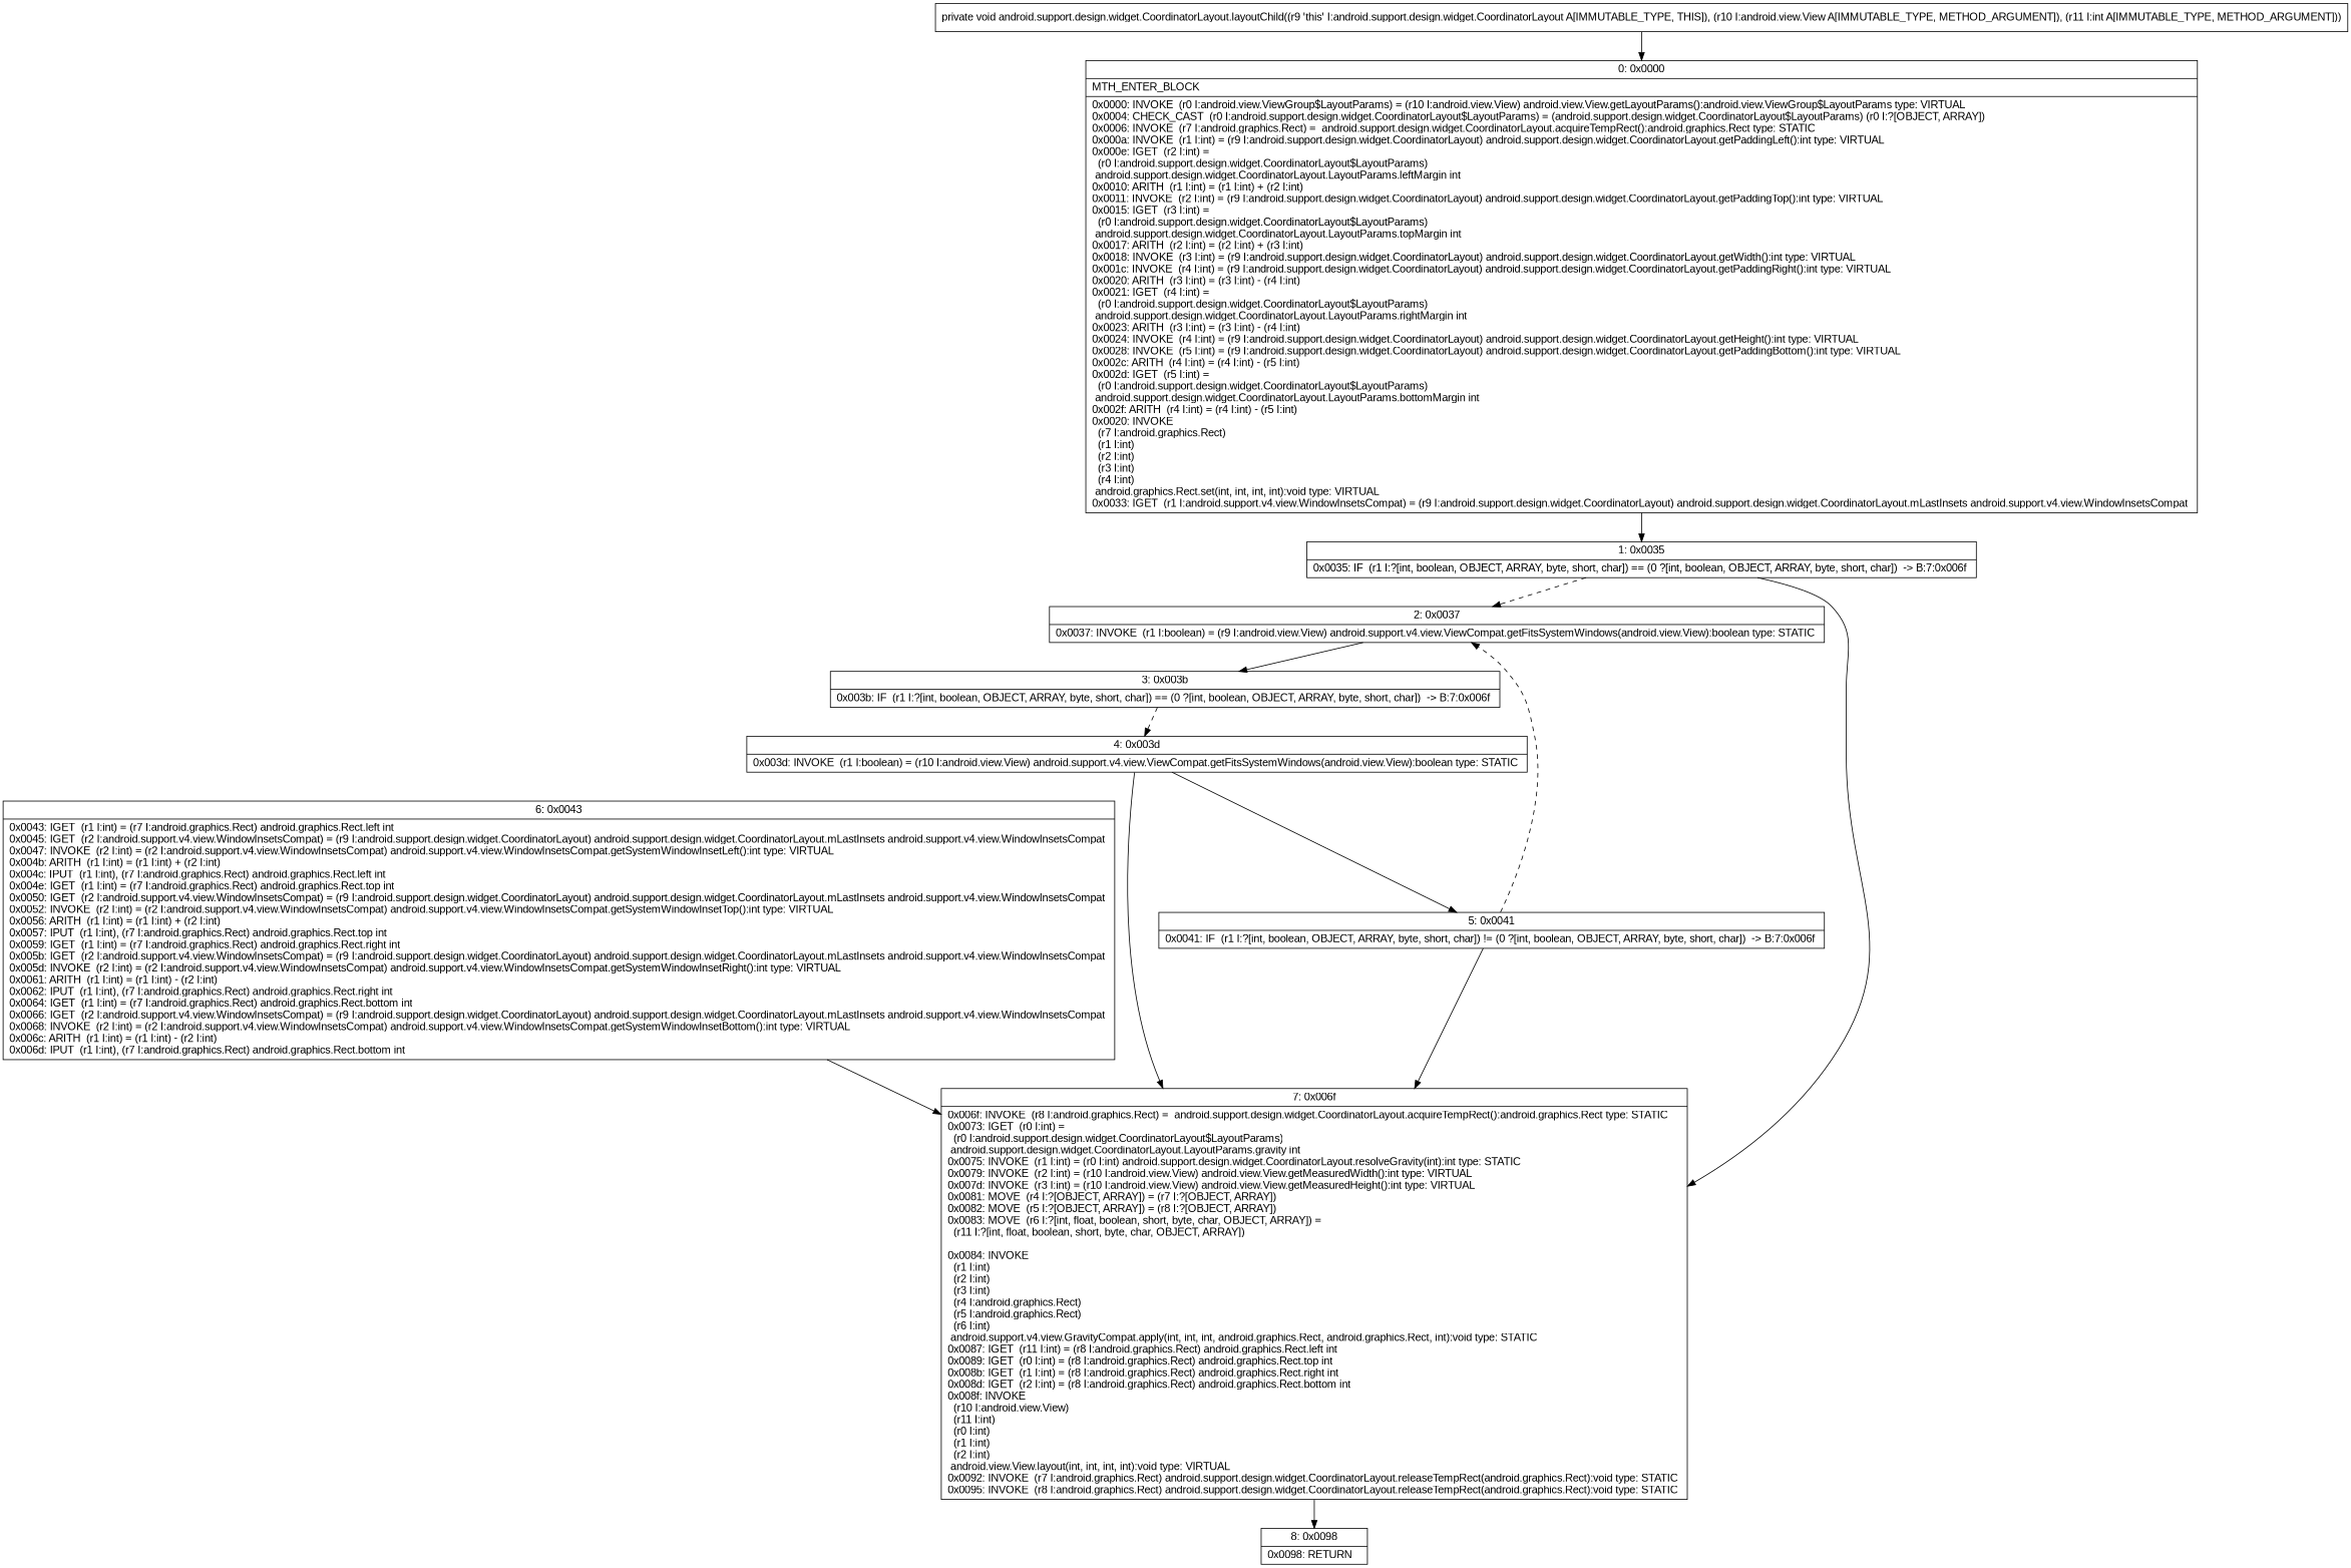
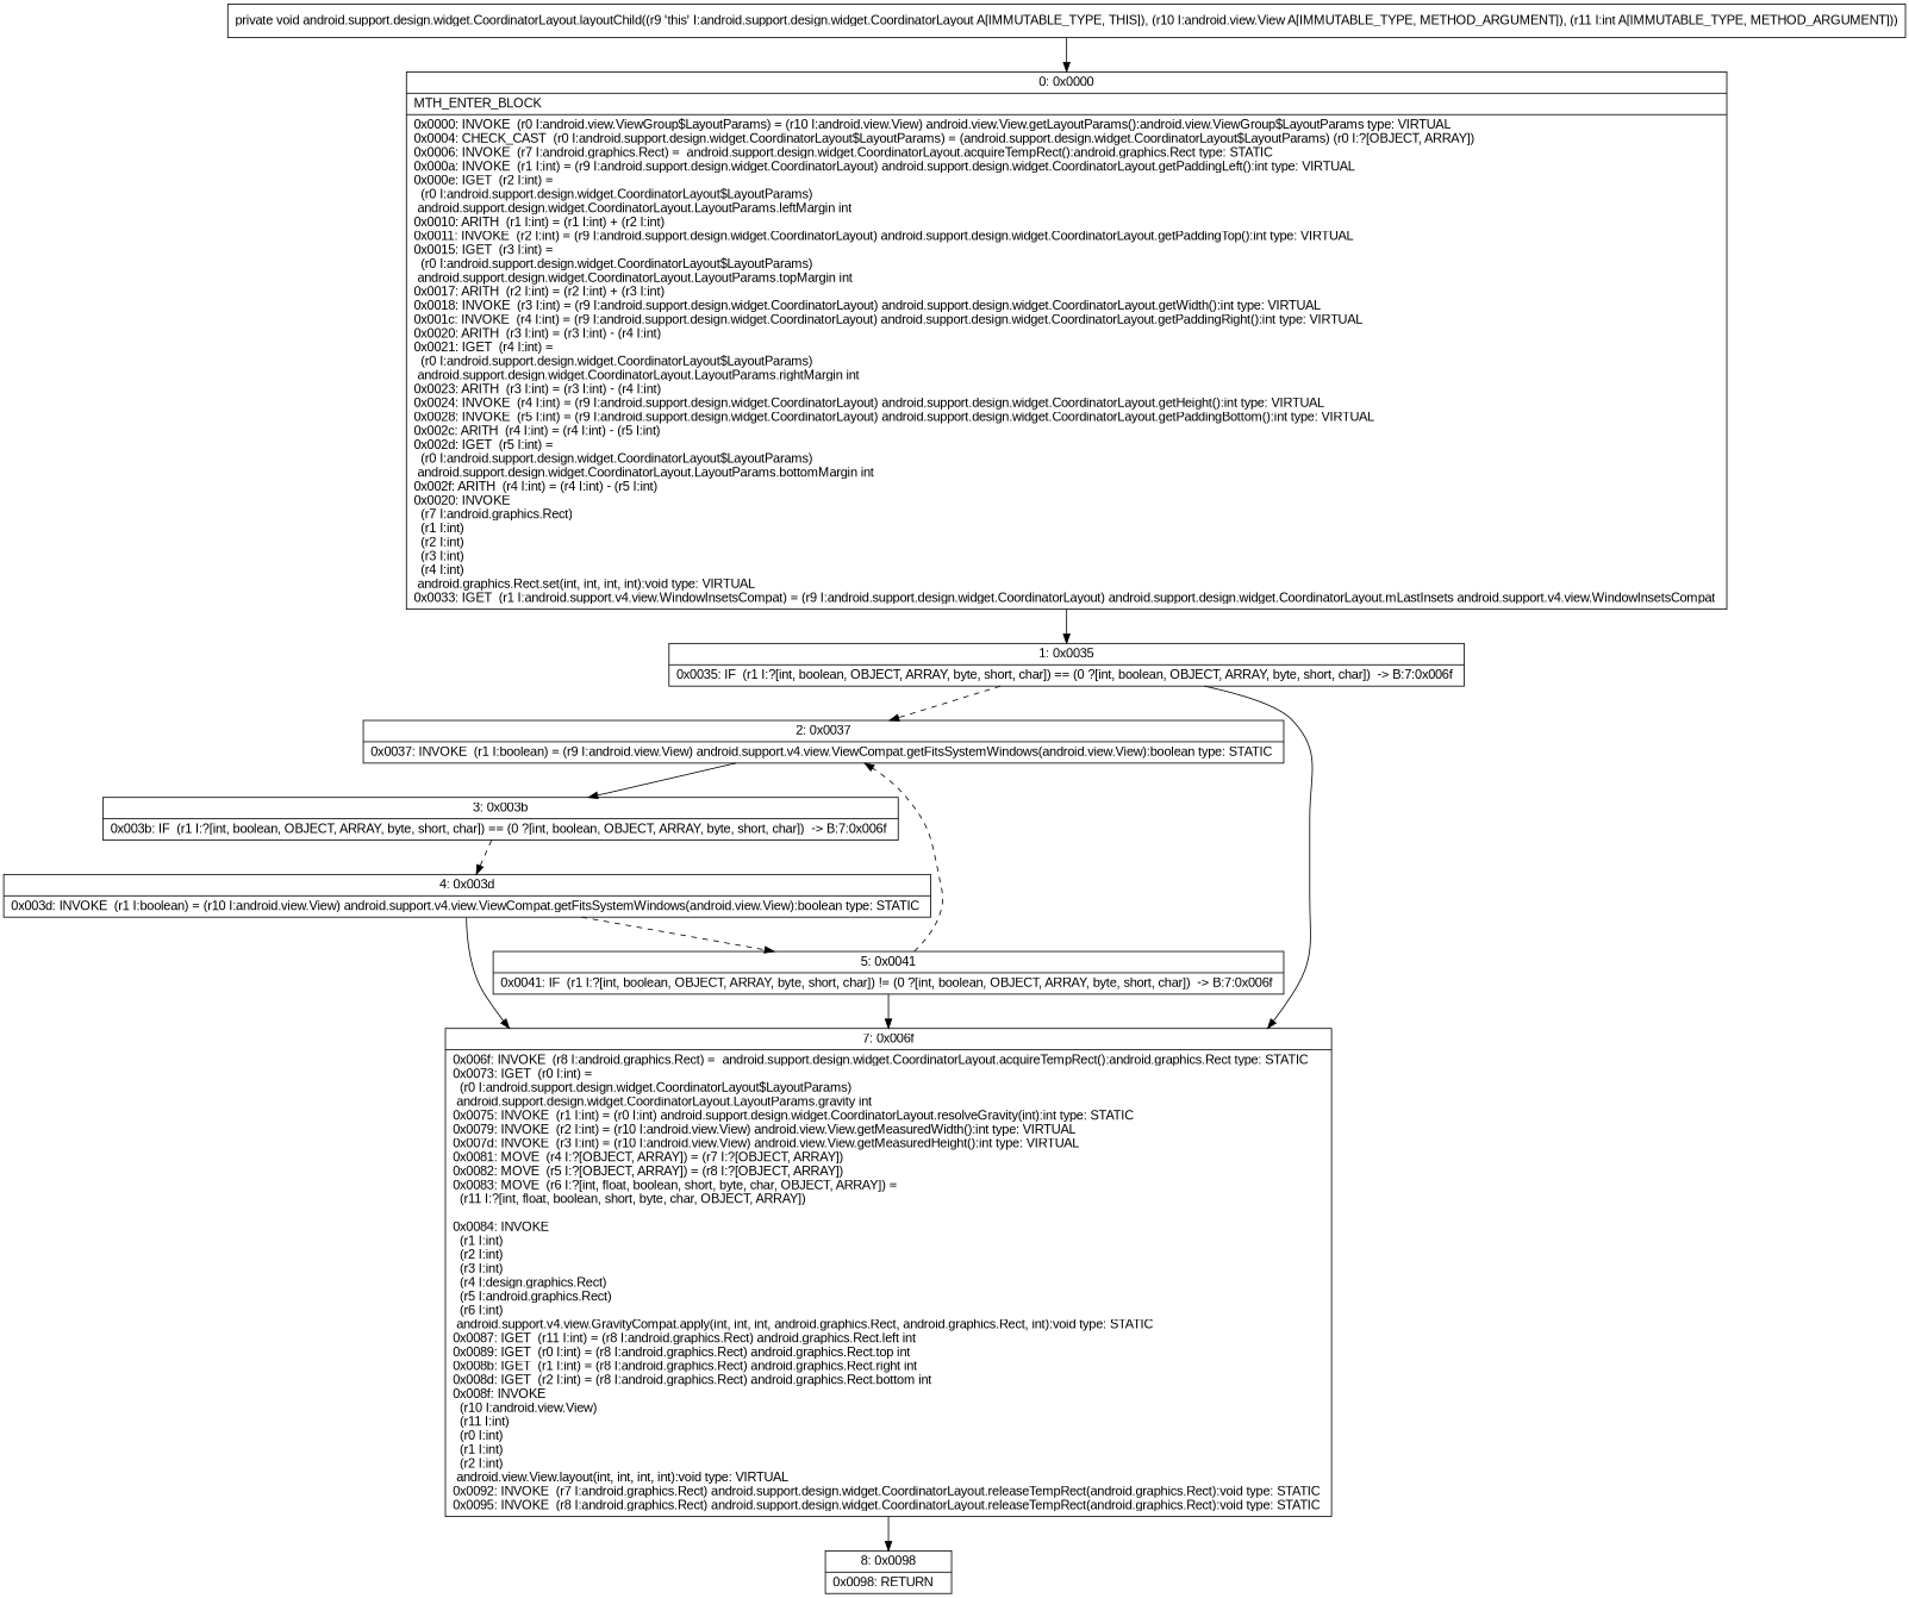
  digraph {
    fontname="Liberation Sans"
    node [fontname="Liberation Sans" shape=record]
    edge [fontname="Liberation Sans"]
    n1 [label="{0\:\ 0x0000|MTH_ENTER_BLOCK\l|0x0000: INVOKE  (r0 I:android.view.ViewGroup$LayoutParams) = (r10 I:android.view.View) android.view.View.getLayoutParams():android.view.ViewGroup$LayoutParams type: VIRTUAL \l0x0004: CHECK_CAST  (r0 I:android.support.design.widget.CoordinatorLayout$LayoutParams) = (android.support.design.widget.CoordinatorLayout$LayoutParams) (r0 I:?[OBJECT, ARRAY]) \l0x0006: INVOKE  (r7 I:android.graphics.Rect) =  android.support.design.widget.CoordinatorLayout.acquireTempRect():android.graphics.Rect type: STATIC \l0x000a: INVOKE  (r1 I:int) = (r9 I:android.support.design.widget.CoordinatorLayout) android.support.design.widget.CoordinatorLayout.getPaddingLeft():int type: VIRTUAL \l0x000e: IGET  (r2 I:int) = \l  (r0 I:android.support.design.widget.CoordinatorLayout$LayoutParams)\l android.support.design.widget.CoordinatorLayout.LayoutParams.leftMargin int \l0x0010: ARITH  (r1 I:int) = (r1 I:int) + (r2 I:int) \l0x0011: INVOKE  (r2 I:int) = (r9 I:android.support.design.widget.CoordinatorLayout) android.support.design.widget.CoordinatorLayout.getPaddingTop():int type: VIRTUAL \l0x0015: IGET  (r3 I:int) = \l  (r0 I:android.support.design.widget.CoordinatorLayout$LayoutParams)\l android.support.design.widget.CoordinatorLayout.LayoutParams.topMargin int \l0x0017: ARITH  (r2 I:int) = (r2 I:int) + (r3 I:int) \l0x0018: INVOKE  (r3 I:int) = (r9 I:android.support.design.widget.CoordinatorLayout) android.support.design.widget.CoordinatorLayout.getWidth():int type: VIRTUAL \l0x001c: INVOKE  (r4 I:int) = (r9 I:android.support.design.widget.CoordinatorLayout) android.support.design.widget.CoordinatorLayout.getPaddingRight():int type: VIRTUAL \l0x0020: ARITH  (r3 I:int) = (r3 I:int) \- (r4 I:int) \l0x0021: IGET  (r4 I:int) = \l  (r0 I:android.support.design.widget.CoordinatorLayout$LayoutParams)\l android.support.design.widget.CoordinatorLayout.LayoutParams.rightMargin int \l0x0023: ARITH  (r3 I:int) = (r3 I:int) \- (r4 I:int) \l0x0024: INVOKE  (r4 I:int) = (r9 I:android.support.design.widget.CoordinatorLayout) android.support.design.widget.CoordinatorLayout.getHeight():int type: VIRTUAL \l0x0028: INVOKE  (r5 I:int) = (r9 I:android.support.design.widget.CoordinatorLayout) android.support.design.widget.CoordinatorLayout.getPaddingBottom():int type: VIRTUAL \l0x002c: ARITH  (r4 I:int) = (r4 I:int) \- (r5 I:int) \l0x002d: IGET  (r5 I:int) = \l  (r0 I:android.support.design.widget.CoordinatorLayout$LayoutParams)\l android.support.design.widget.CoordinatorLayout.LayoutParams.bottomMargin int \l0x002f: ARITH  (r4 I:int) = (r4 I:int) \- (r5 I:int) \l0x0020: INVOKE  \l  (r7 I:android.graphics.Rect)\l  (r1 I:int)\l  (r2 I:int)\l  (r3 I:int)\l  (r4 I:int)\l android.graphics.Rect.set(int, int, int, int):void type: VIRTUAL \l0x0033: IGET  (r1 I:android.support.v4.view.WindowInsetsCompat) = (r9 I:android.support.design.widget.CoordinatorLayout) android.support.design.widget.CoordinatorLayout.mLastInsets android.support.v4.view.WindowInsetsCompat \l}"]
    n2 [label="{1\:\ 0x0035|0x0035: IF  (r1 I:?[int, boolean, OBJECT, ARRAY, byte, short, char]) == (0 ?[int, boolean, OBJECT, ARRAY, byte, short, char])  \-\> B:7:0x006f \l}"]
    n3 [label="{2\:\ 0x0037|0x0037: INVOKE  (r1 I:boolean) = (r9 I:android.view.View) android.support.v4.view.ViewCompat.getFitsSystemWindows(android.view.View):boolean type: STATIC \l}"]
-   n4 [label="{7\:\ 0x006f|0x006f: INVOKE  (r8 I:android.graphics.Rect) =  android.support.design.widget.CoordinatorLayout.acquireTempRect():android.graphics.Rect type: STATIC \l0x0073: IGET  (r0 I:int) = \l  (r0 I:android.support.design.widget.CoordinatorLayout$LayoutParams)\l android.support.design.widget.CoordinatorLayout.LayoutParams.gravity int \l0x0075: INVOKE  (r1 I:int) = (r0 I:int) android.support.design.widget.CoordinatorLayout.resolveGravity(int):int type: STATIC \l0x0079: INVOKE  (r2 I:int) = (r10 I:android.view.View) android.view.View.getMeasuredWidth():int type: VIRTUAL \l0x007d: INVOKE  (r3 I:int) = (r10 I:android.view.View) android.view.View.getMeasuredHeight():int type: VIRTUAL \l0x0081: MOVE  (r4 I:?[OBJECT, ARRAY]) = (r7 I:?[OBJECT, ARRAY]) \l0x0082: MOVE  (r5 I:?[OBJECT, ARRAY]) = (r8 I:?[OBJECT, ARRAY]) \l0x0083: MOVE  (r6 I:?[int, float, boolean, short, byte, char, OBJECT, ARRAY]) = \l  (r11 I:?[int, float, boolean, short, byte, char, OBJECT, ARRAY])\l \l0x0084: INVOKE  \l  (r1 I:int)\l  (r2 I:int)\l  (r3 I:int)\l  (r4 I:android.graphics.Rect)\l  (r5 I:android.graphics.Rect)\l  (r6 I:int)\l android.support.v4.view.GravityCompat.apply(int, int, int, android.graphics.Rect, android.graphics.Rect, int):void type: STATIC \l0x0087: IGET  (r11 I:int) = (r8 I:android.graphics.Rect) android.graphics.Rect.left int \l0x0089: IGET  (r0 I:int) = (r8 I:android.graphics.Rect) android.graphics.Rect.top int \l0x008b: IGET  (r1 I:int) = (r8 I:android.graphics.Rect) android.graphics.Rect.right int \l0x008d: IGET  (r2 I:int) = (r8 I:android.graphics.Rect) android.graphics.Rect.bottom int \l0x008f: INVOKE  \l  (r10 I:android.view.View)\l  (r11 I:int)\l  (r0 I:int)\l  (r1 I:int)\l  (r2 I:int)\l android.view.View.layout(int, int, int, int):void type: VIRTUAL \l0x0092: INVOKE  (r7 I:android.graphics.Rect) android.support.design.widget.CoordinatorLayout.releaseTempRect(android.graphics.Rect):void type: STATIC \l0x0095: INVOKE  (r8 I:android.graphics.Rect) android.support.design.widget.CoordinatorLayout.releaseTempRect(android.graphics.Rect):void type: STATIC \l}"]
+   n4 [label="{7\:\ 0x006f|0x006f: INVOKE  (r8 I:android.graphics.Rect) =  android.support.design.widget.CoordinatorLayout.acquireTempRect():android.graphics.Rect type: STATIC \l0x0073: IGET  (r0 I:int) = \l  (r0 I:android.support.design.widget.CoordinatorLayout$LayoutParams)\l android.support.design.widget.CoordinatorLayout.LayoutParams.gravity int \l0x0075: INVOKE  (r1 I:int) = (r0 I:int) android.support.design.widget.CoordinatorLayout.resolveGravity(int):int type: STATIC \l0x0079: INVOKE  (r2 I:int) = (r10 I:android.view.View) android.view.View.getMeasuredWidth():int type: VIRTUAL \l0x007d: INVOKE  (r3 I:int) = (r10 I:android.view.View) android.view.View.getMeasuredHeight():int type: VIRTUAL \l0x0081: MOVE  (r4 I:?[OBJECT, ARRAY]) = (r7 I:?[OBJECT, ARRAY]) \l0x0082: MOVE  (r5 I:?[OBJECT, ARRAY]) = (r8 I:?[OBJECT, ARRAY]) \l0x0083: MOVE  (r6 I:?[int, float, boolean, short, byte, char, OBJECT, ARRAY]) = \l  (r11 I:?[int, float, boolean, short, byte, char, OBJECT, ARRAY])\l \l0x0084: INVOKE  \l  (r1 I:int)\l  (r2 I:int)\l  (r3 I:int)\l  (r4 I:design.graphics.Rect)\l  (r5 I:android.graphics.Rect)\l  (r6 I:int)\l android.support.v4.view.GravityCompat.apply(int, int, int, android.graphics.Rect, android.graphics.Rect, int):void type: STATIC \l0x0087: IGET  (r11 I:int) = (r8 I:android.graphics.Rect) android.graphics.Rect.left int \l0x0089: IGET  (r0 I:int) = (r8 I:android.graphics.Rect) android.graphics.Rect.top int \l0x008b: IGET  (r1 I:int) = (r8 I:android.graphics.Rect) android.graphics.Rect.right int \l0x008d: IGET  (r2 I:int) = (r8 I:android.graphics.Rect) android.graphics.Rect.bottom int \l0x008f: INVOKE  \l  (r10 I:android.view.View)\l  (r11 I:int)\l  (r0 I:int)\l  (r1 I:int)\l  (r2 I:int)\l android.view.View.layout(int, int, int, int):void type: VIRTUAL \l0x0092: INVOKE  (r7 I:android.graphics.Rect) android.support.design.widget.CoordinatorLayout.releaseTempRect(android.graphics.Rect):void type: STATIC \l0x0095: INVOKE  (r8 I:android.graphics.Rect) android.support.design.widget.CoordinatorLayout.releaseTempRect(android.graphics.Rect):void type: STATIC \l}"]
    n5 [label="{3\:\ 0x003b|0x003b: IF  (r1 I:?[int, boolean, OBJECT, ARRAY, byte, short, char]) == (0 ?[int, boolean, OBJECT, ARRAY, byte, short, char])  \-\> B:7:0x006f \l}"]
    n6 [label="{8\:\ 0x0098|0x0098: RETURN   \l}"]
    n7 [label="{4\:\ 0x003d|0x003d: INVOKE  (r1 I:boolean) = (r10 I:android.view.View) android.support.v4.view.ViewCompat.getFitsSystemWindows(android.view.View):boolean type: STATIC \l}"]
    n8 [label="{5\:\ 0x0041|0x0041: IF  (r1 I:?[int, boolean, OBJECT, ARRAY, byte, short, char]) != (0 ?[int, boolean, OBJECT, ARRAY, byte, short, char])  \-\> B:7:0x006f \l}"]
-   n9 [label="{6\:\ 0x0043|0x0043: IGET  (r1 I:int) = (r7 I:android.graphics.Rect) android.graphics.Rect.left int \l0x0045: IGET  (r2 I:android.support.v4.view.WindowInsetsCompat) = (r9 I:android.support.design.widget.CoordinatorLayout) android.support.design.widget.CoordinatorLayout.mLastInsets android.support.v4.view.WindowInsetsCompat \l0x0047: INVOKE  (r2 I:int) = (r2 I:android.support.v4.view.WindowInsetsCompat) android.support.v4.view.WindowInsetsCompat.getSystemWindowInsetLeft():int type: VIRTUAL \l0x004b: ARITH  (r1 I:int) = (r1 I:int) + (r2 I:int) \l0x004c: IPUT  (r1 I:int), (r7 I:android.graphics.Rect) android.graphics.Rect.left int \l0x004e: IGET  (r1 I:int) = (r7 I:android.graphics.Rect) android.graphics.Rect.top int \l0x0050: IGET  (r2 I:android.support.v4.view.WindowInsetsCompat) = (r9 I:android.support.design.widget.CoordinatorLayout) android.support.design.widget.CoordinatorLayout.mLastInsets android.support.v4.view.WindowInsetsCompat \l0x0052: INVOKE  (r2 I:int) = (r2 I:android.support.v4.view.WindowInsetsCompat) android.support.v4.view.WindowInsetsCompat.getSystemWindowInsetTop():int type: VIRTUAL \l0x0056: ARITH  (r1 I:int) = (r1 I:int) + (r2 I:int) \l0x0057: IPUT  (r1 I:int), (r7 I:android.graphics.Rect) android.graphics.Rect.top int \l0x0059: IGET  (r1 I:int) = (r7 I:android.graphics.Rect) android.graphics.Rect.right int \l0x005b: IGET  (r2 I:android.support.v4.view.WindowInsetsCompat) = (r9 I:android.support.design.widget.CoordinatorLayout) android.support.design.widget.CoordinatorLayout.mLastInsets android.support.v4.view.WindowInsetsCompat \l0x005d: INVOKE  (r2 I:int) = (r2 I:android.support.v4.view.WindowInsetsCompat) android.support.v4.view.WindowInsetsCompat.getSystemWindowInsetRight():int type: VIRTUAL \l0x0061: ARITH  (r1 I:int) = (r1 I:int) \- (r2 I:int) \l0x0062: IPUT  (r1 I:int), (r7 I:android.graphics.Rect) android.graphics.Rect.right int \l0x0064: IGET  (r1 I:int) = (r7 I:android.graphics.Rect) android.graphics.Rect.bottom int \l0x0066: IGET  (r2 I:android.support.v4.view.WindowInsetsCompat) = (r9 I:android.support.design.widget.CoordinatorLayout) android.support.design.widget.CoordinatorLayout.mLastInsets android.support.v4.view.WindowInsetsCompat \l0x0068: INVOKE  (r2 I:int) = (r2 I:android.support.v4.view.WindowInsetsCompat) android.support.v4.view.WindowInsetsCompat.getSystemWindowInsetBottom():int type: VIRTUAL \l0x006c: ARITH  (r1 I:int) = (r1 I:int) \- (r2 I:int) \l0x006d: IPUT  (r1 I:int), (r7 I:android.graphics.Rect) android.graphics.Rect.bottom int \l}"]
    n10 [label="{private void android.support.design.widget.CoordinatorLayout.layoutChild((r9 'this' I:android.support.design.widget.CoordinatorLayout A[IMMUTABLE_TYPE, THIS]), (r10 I:android.view.View A[IMMUTABLE_TYPE, METHOD_ARGUMENT]), (r11 I:int A[IMMUTABLE_TYPE, METHOD_ARGUMENT])) }"]
    n1 -> n2
    n2 -> n3 [style=dashed]
    n2 -> n4
    n3 -> n5
    n4 -> n6
    n5 -> n7 [style=dashed]
    n7 -> n4
-   n7 -> n8
+   n7 -> n8 [style=dashed]
    n8 -> n3 [style=dashed]
    n8 -> n4
-   n9 -> n4
    n10 -> n1
  }
